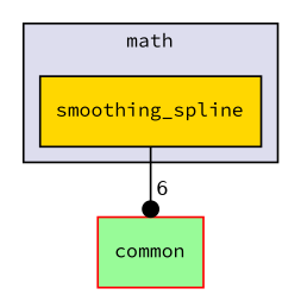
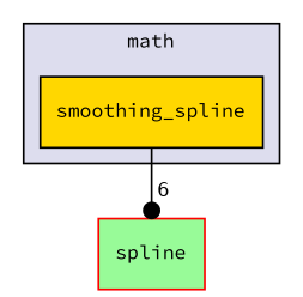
  digraph {
    compound=true
    fontname="Source Code Pro"
    node [fontname="Source Code Pro" fontsize=10 shape=box style=filled]
    n1 [fillcolor=gold label=smoothing_spline pencolor=black]
-   n2 [color=red fillcolor=palegreen label=common]
+   n2 [color=red fillcolor=palegreen label=spline]
    subgraph cluster_1 {
      bgcolor="#ddddee"
      fontsize=10
      label=math
      pencolor=black
      n1
    }
    n1 -> n2 [headlabel=6 labeldistance=1.5 labelfontname=Helvetica labelfontsize=10 arrowhead=dot fontname="Source Code Pro"]
  }
